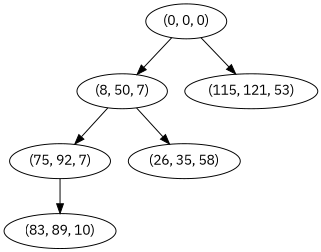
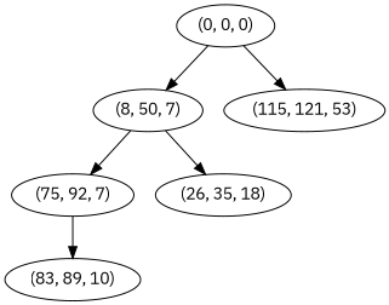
  digraph {
    fontname="IBM Plex Sans"
    node [fontname="IBM Plex Sans"]
    edge [fontname="IBM Plex Sans"]
    "(0, 0, 0)"
    "(8, 50, 7)"
    n3 [label="(115, 121, 53)"]
    "(75, 92, 7)"
-   "(26, 35, 18)" [label="(26, 35, 58)"]
+   "(26, 35, 18)"
    "(83, 89, 10)"
    "(0, 0, 0)" -> "(8, 50, 7)"
    "(0, 0, 0)" -> n3
    "(8, 50, 7)" -> "(75, 92, 7)"
    "(8, 50, 7)" -> "(26, 35, 18)"
    "(75, 92, 7)" -> "(83, 89, 10)"
  }
